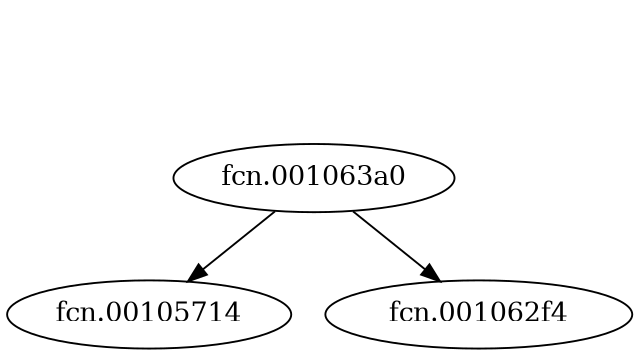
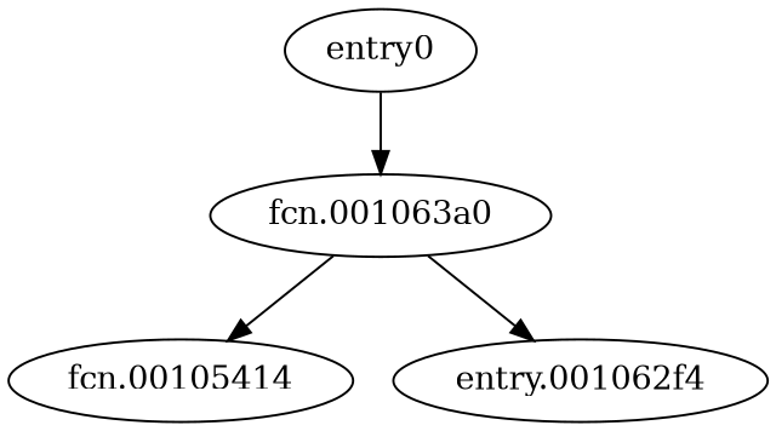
  digraph {
+   n1 [label=entry0]
    n2 [label="fcn.001063a0"]
-   n3 [label="fcn.00105714"]
-   n4 [label="fcn.001062f4"]
+   n3 [label="fcn.00105414"]
+   n4 [label="entry.001062f4"]
+   n1 -> n2
    n2 -> n3
    n2 -> n4
  }
